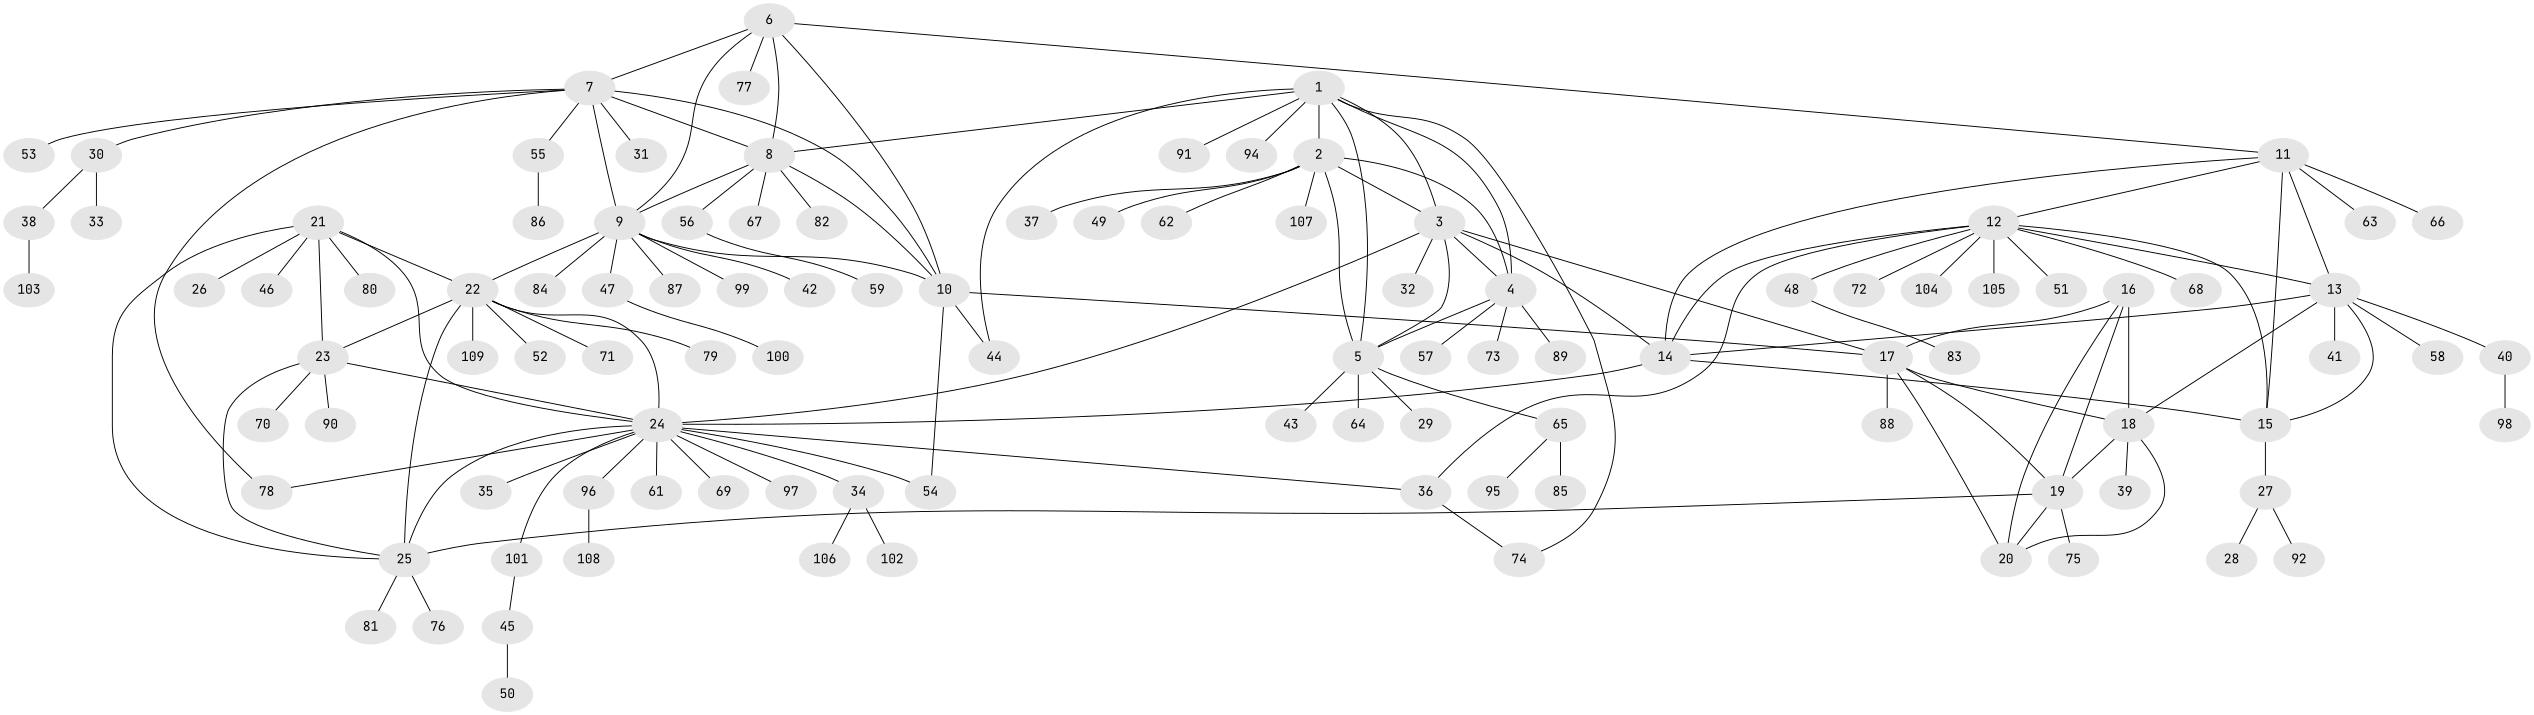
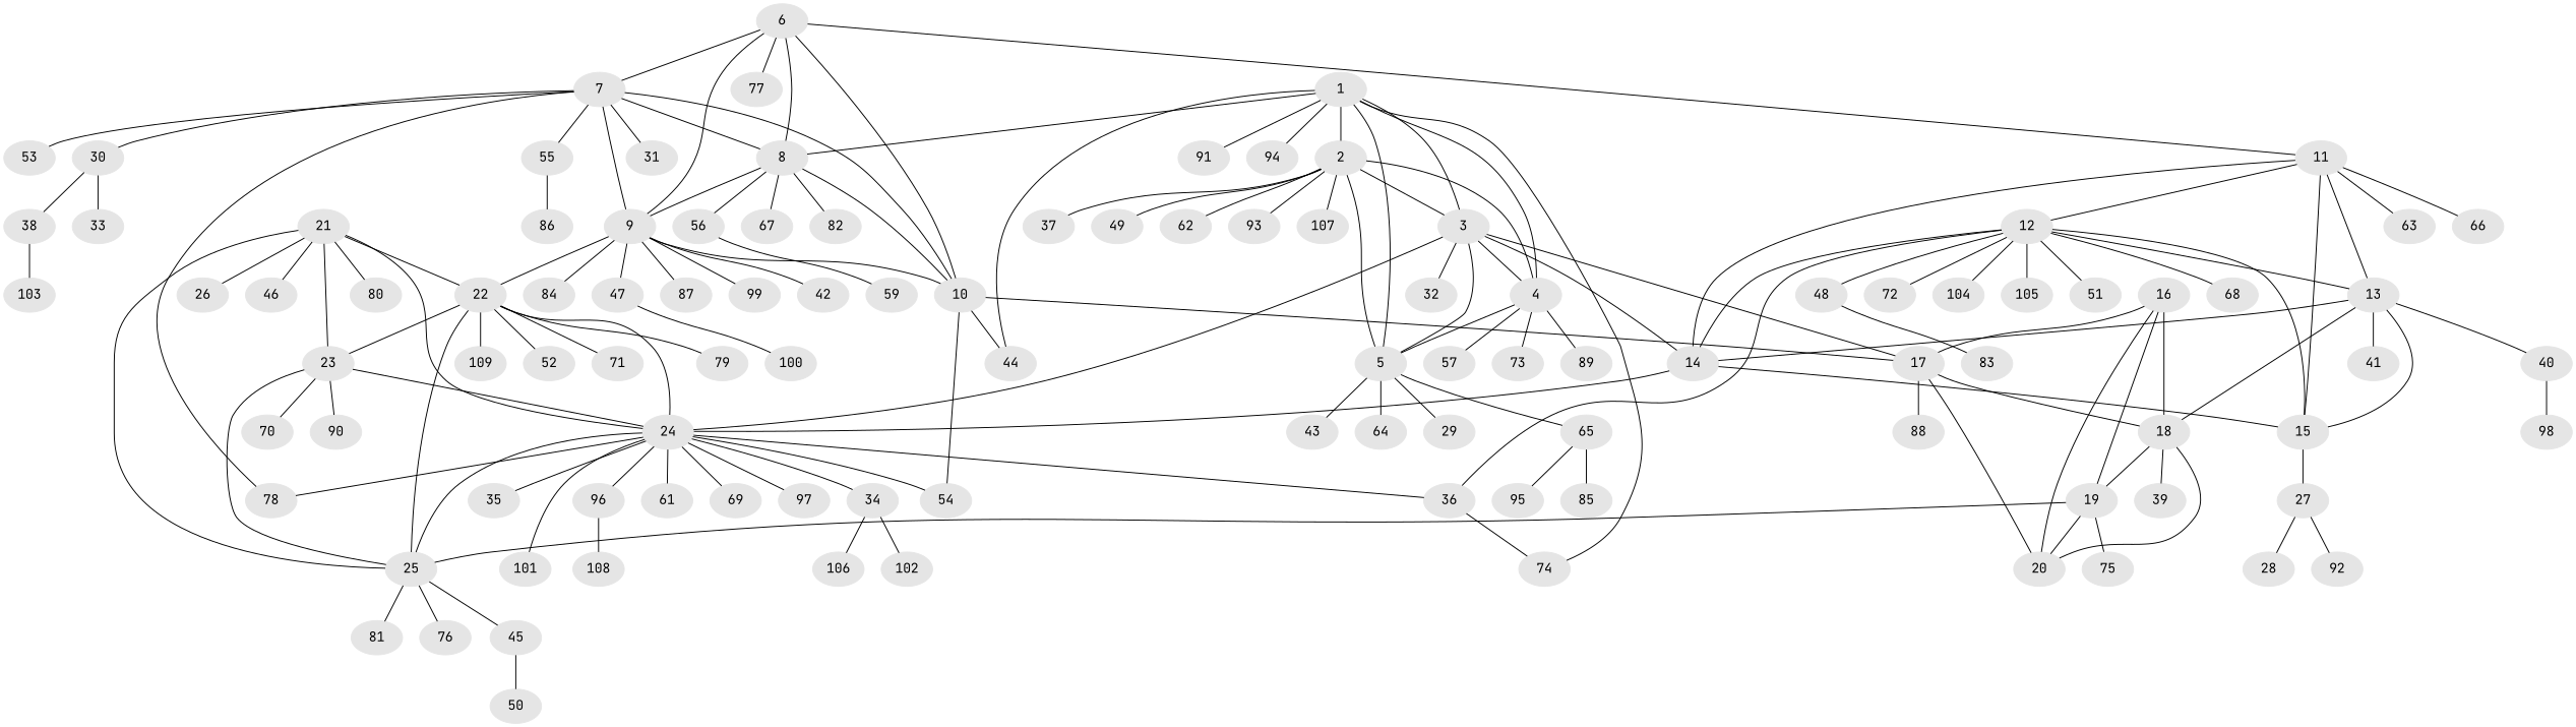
  graph {
    fontname="JetBrains Mono"
    node [color=gray90 fontname="JetBrains Mono" style=filled]
    edge [fontname="JetBrains Mono"]
    1
    2
    3
    4
    5
    8
    44
    74
    91
    94
    37
    49
    62
+   93
    107
    14
    17
    24
    32
    57
    73
    89
    29
    43
    64
    65
    9
    10
    56
    67
    82
    15
    18
    19
    20
    88
    78
    54
    36
    25
    34
    35
    61
    69
    96
    97
    101
    85
    95
    6
    7
    11
    77
    30
    31
    53
    55
    22
    42
    47
    84
    87
    99
    12
    13
    63
    66
    33
    38
    86
    59
    23
    52
    71
    79
    109
    100
    48
    51
    68
    72
    104
    105
    40
    41
-   58
    27
    83
    39
    98
    28
    92
    16
    75
    45
    76
    81
    21
    26
    46
    80
    70
    90
    102
    106
    108
    50
    103
    1 -- 2
    1 -- 3
    1 -- 4
    1 -- 5
    1 -- 8
    1 -- 44
    1 -- 74
    1 -- 91
    1 -- 94
    2 -- 3
    2 -- 4
    2 -- 5
    2 -- 37
    2 -- 49
    2 -- 62
+   2 -- 93
    2 -- 107
    3 -- 4
    3 -- 5
    3 -- 14
    3 -- 17
    3 -- 24
    3 -- 32
    4 -- 5
    4 -- 57
    4 -- 73
    4 -- 89
    5 -- 29
    5 -- 43
    5 -- 64
    5 -- 65
    8 -- 9
    8 -- 10
    8 -- 56
    8 -- 67
    8 -- 82
    14 -- 24
    14 -- 15
    17 -- 18
-   17 -- 19
    17 -- 20
    17 -- 88
    24 -- 78
    24 -- 54
    24 -- 36
    24 -- 25
    24 -- 34
    24 -- 35
    24 -- 61
    24 -- 69
    24 -- 96
    24 -- 97
    24 -- 101
    65 -- 85
    65 -- 95
    9 -- 10
    9 -- 22
    9 -- 42
    9 -- 47
    9 -- 84
    9 -- 87
    9 -- 99
    10 -- 44
    10 -- 17
    10 -- 54
    56 -- 59
    15 -- 27
    18 -- 19
    18 -- 20
    18 -- 39
    19 -- 20
    19 -- 25
    19 -- 75
    36 -- 74
-   101 -- 45
+   25 -- 45
    25 -- 76
    25 -- 81
    34 -- 102
    34 -- 106
    96 -- 108
    6 -- 8
    6 -- 9
    6 -- 10
    6 -- 7
    6 -- 11
    6 -- 77
    7 -- 8
    7 -- 9
    7 -- 10
    7 -- 78
    7 -- 30
    7 -- 31
    7 -- 53
    7 -- 55
    11 -- 14
    11 -- 15
    11 -- 12
    11 -- 13
    11 -- 63
    11 -- 66
    30 -- 33
    30 -- 38
    55 -- 86
    22 -- 24
    22 -- 25
    22 -- 23
    22 -- 52
    22 -- 71
    22 -- 79
    22 -- 109
    47 -- 100
    12 -- 14
    12 -- 15
    12 -- 36
    12 -- 13
    12 -- 48
    12 -- 51
    12 -- 68
    12 -- 72
    12 -- 104
    12 -- 105
    13 -- 14
    13 -- 15
    13 -- 18
    13 -- 40
    13 -- 41
-   13 -- 58
    38 -- 103
    23 -- 24
    23 -- 25
    23 -- 70
    23 -- 90
    48 -- 83
    40 -- 98
    27 -- 28
    27 -- 92
    16 -- 17
    16 -- 18
    16 -- 19
    16 -- 20
    45 -- 50
    21 -- 24
    21 -- 25
    21 -- 22
    21 -- 23
    21 -- 26
    21 -- 46
    21 -- 80
  }
